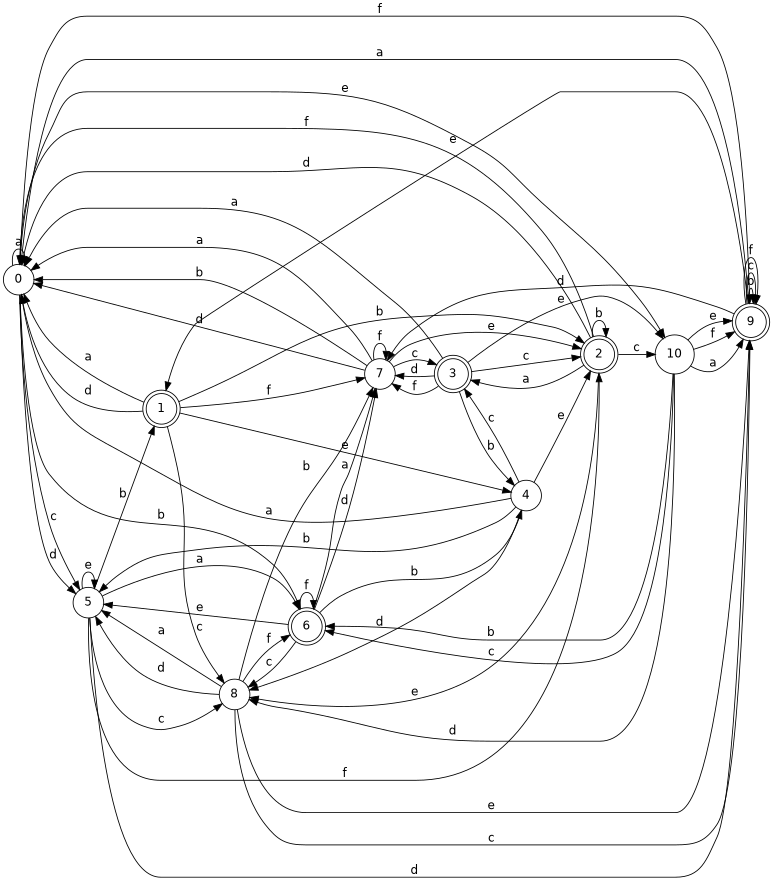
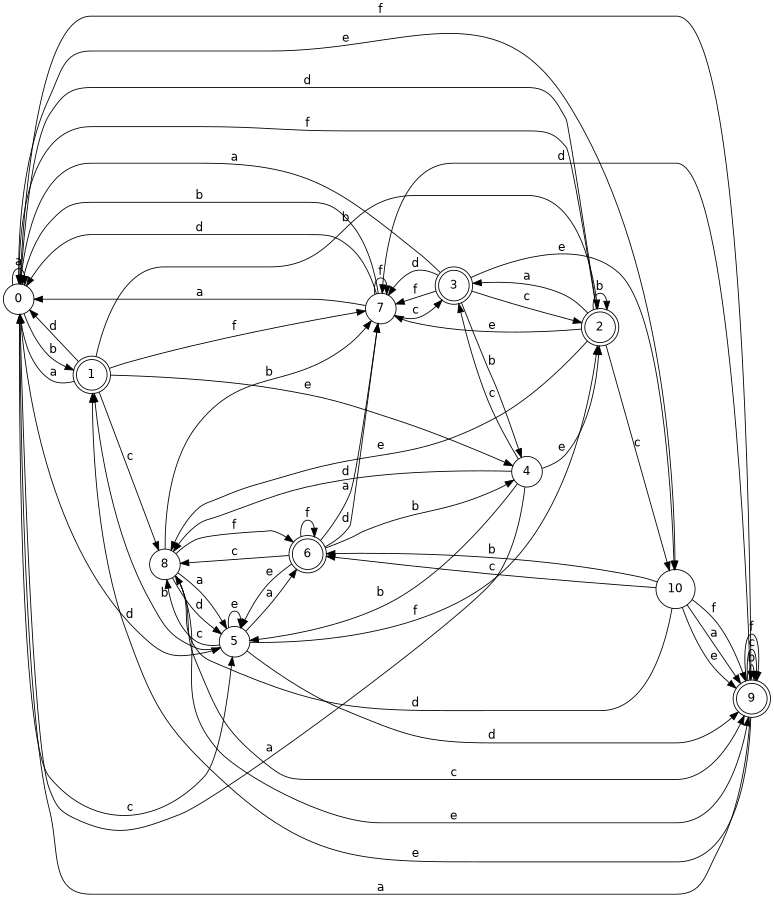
  digraph {
    fontname="DejaVu Sans"
    rankdir=LR
    node [color=black fillcolor=white fontname="DejaVu Sans" shape=circle style="rounded,filled"]
    edge [fontname="DejaVu Sans"]
    n1 [label=0 style=filled]
    n2 [label=1 shape=doublecircle]
    n3 [label=5 style=filled]
    n4 [label=9 shape=doublecircle]
    n5 [label=10]
    n6 [label=2 shape=doublecircle]
    n7 [label=4 style=filled]
    n8 [label=7 style=filled]
    n9 [label=8 style=filled]
    n10 [label=6 shape=doublecircle]
    n11 [label=3 shape=doublecircle]
    n1 -> n1 [label=a]
-   n1 -> n10 [label=b]
+   n1 -> n2 [label=b]
    n1 -> n3 [label=c]
    n1 -> n3 [label=d]
    n1 -> n4 [label=f]
    n1 -> n5 [label=e]
    n2 -> n1 [label=a]
    n2 -> n1 [label=d]
    n2 -> n6 [label=b]
    n2 -> n7 [label=e]
    n2 -> n8 [label=f]
    n2 -> n9 [label=c]
    n3 -> n2 [label=b]
    n3 -> n3 [label=e]
    n3 -> n4 [label=d]
    n3 -> n6 [label=f]
    n3 -> n9 [label=c]
    n3 -> n10 [label=a]
    n4 -> n1 [label=a]
    n4 -> n2 [label=e]
    n4 -> n4 [label=b]
    n4 -> n4 [label=c]
    n4 -> n4 [label=f]
    n4 -> n8 [label=d]
    n5 -> n4 [label=a]
    n5 -> n4 [label=e]
    n5 -> n4 [label=f]
    n5 -> n9 [label=d]
    n5 -> n10 [label=b]
    n5 -> n10 [label=c]
    n6 -> n1 [label=d]
    n6 -> n1 [label=f]
    n6 -> n5 [label=c]
    n6 -> n6 [label=b]
    n6 -> n9 [label=e]
    n6 -> n11 [label=a]
    n7 -> n1 [label=a]
    n7 -> n3 [label=b]
    n7 -> n6 [label=e]
    n7 -> n9 [label=d]
    n7 -> n11 [label=c]
    n8 -> n1 [label=a]
    n8 -> n1 [label=b]
    n8 -> n1 [label=d]
-   n8 -> n6 [label=e]
+   n6 -> n8 [label=e]
    n8 -> n8 [label=f]
    n8 -> n11 [label=c]
    n9 -> n3 [label=a]
    n9 -> n3 [label=d]
    n9 -> n4 [label=c]
    n9 -> n4 [label=e]
    n9 -> n8 [label=b]
    n9 -> n10 [label=f]
    n10 -> n3 [label=e]
    n10 -> n7 [label=b]
    n10 -> n8 [label=a]
    n10 -> n8 [label=d]
    n10 -> n9 [label=c]
    n10 -> n10 [label=f]
    n11 -> n1 [label=a]
    n11 -> n5 [label=e]
    n11 -> n6 [label=c]
    n11 -> n7 [label=b]
    n11 -> n8 [label=d]
    n11 -> n8 [label=f]
  }
